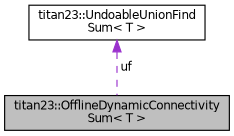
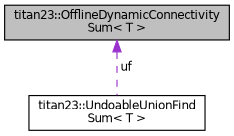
  digraph {
    node [color=black fontname=Helvetica fontsize=10 shape=record style=filled]
    n1 [fillcolor=grey75 fontcolor=black height=0.2 label="titan23::OfflineDynamicConnectivity\lSum\< T \>" width=0.4]
    n2 [fillcolor=white height=0.2 label="titan23::UndoableUnionFind\lSum\< T \>" width=0.4]
-   n2 -> n1 [color=darkorchid3 dir=back fontname=Helvetica fontsize=10 label=" uf" labelfontname=Helvetica labelfontsize=10 style=dashed]
+   n1 -> n2 [color=darkorchid3 dir=back fontname=Helvetica fontsize=10 label=" uf" labelfontname=Helvetica labelfontsize=10 style=dashed]
  }
